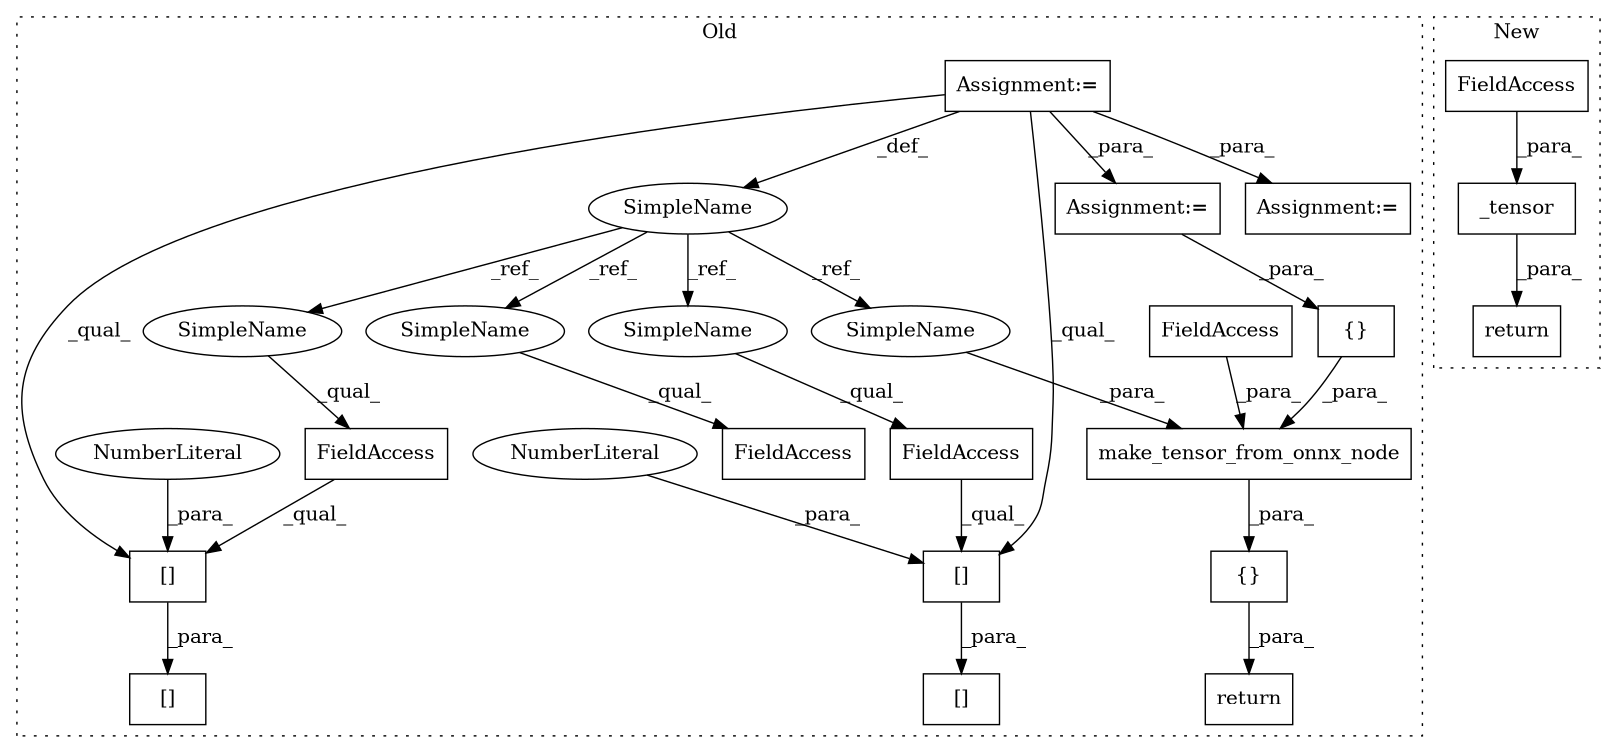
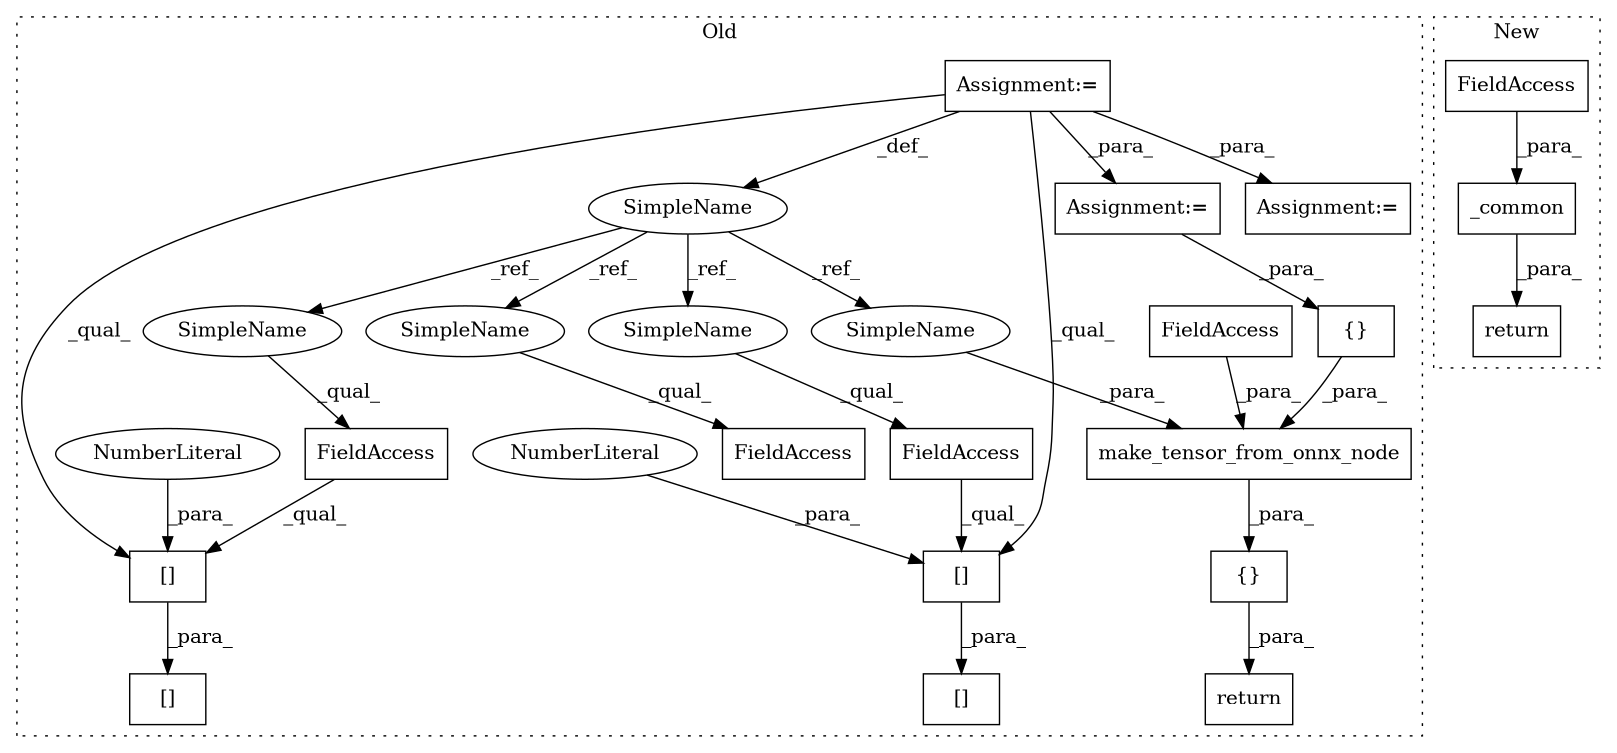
  digraph {
    node [a=22 l=4 s=348 shape=box]
    n1 [a=32 l="27,1" label=make_tensor_from_onnx_node s="896,966"]
    n2 [a=4 l="1,1" label="{}" s="891,967"]
    n3 [a=41 l=7 label=return s=875]
    n4 [l=6 label=FieldAccess s=960]
    n5 [a=4 l="1,1" label="{}" s="937,958"]
    n6 [a=42 label=SimpleName shape=ellipse]
    n7 [l=11 label=FieldAccess s=446]
    n8 [a=2 l="12,1" label="[]" s="446,459"]
    n9 [a=34 l=1 label=NumberLiteral s=458 shape=ellipse]
    n10 [a=2 l="22,1" label="[]" s="424,460"]
    n11 [l=11 label=FieldAccess s=497]
    n12 [a=2 l="12,1" label="[]" s="497,510"]
    n13 [a=34 l=1 label=NumberLiteral s=509 shape=ellipse]
    n14 [a=2 l="22,1" label="[]" s="475,511"]
    n15 [a=7 l=1 label="Assignment:=" s=525]
    n16 [a=7 label="Assignment:="]
    n17 [a=7 l=1 label="Assignment:=" s=575]
    n18 [l=11 label=FieldAccess s=548]
    n19 [a=42 label=SimpleName s=446 shape=ellipse]
    n20 [a=42 label=SimpleName s=548 shape=ellipse]
    n21 [a=42 label=SimpleName s=497 shape=ellipse]
    n22 [a=42 label=SimpleName s=923 shape=ellipse]
    n23 [a=41 l=7 label=return s=1035]
-   n24 [a=32 l="8,1" label=_tensor s="1046,1065"]
+   n24 [a=32 l="8,1" label=_common s="1046,1065"]
    n25 [l=6 label=FieldAccess s=1059]
    subgraph cluster_1 {
      label=Old
      style=dotted
      n1
      n2
      n3
      n4
      n5
      n6
      n7
      n8
      n9
      n10
      n11
      n12
      n13
      n14
      n15
      n16
      n17
      n18
      n19
      n20
      n21
      n22
    }
    subgraph cluster_2 {
      label=New
      style=dotted
      n23
      n24
      n25
    }
    n1 -> n2 [label=_para_]
    n2 -> n3 [label=_para_]
    n4 -> n1 [label=_para_]
    n5 -> n1 [label=_para_]
    n6 -> n19 [label=_ref_]
    n6 -> n20 [label=_ref_]
    n6 -> n21 [label=_ref_]
    n6 -> n22 [label=_ref_]
    n7 -> n8 [label=_qual_]
    n8 -> n10 [label=_para_]
    n9 -> n8 [label=_para_]
    n11 -> n12 [label=_qual_]
    n12 -> n14 [label=_para_]
    n13 -> n12 [label=_para_]
    n15 -> n5 [label=_para_]
    n16 -> n6 [label=_def_]
    n16 -> n8 [label=_qual_]
    n16 -> n12 [label=_qual_]
    n16 -> n15 [label=_para_]
    n16 -> n17 [label=_para_]
    n19 -> n7 [label=_qual_]
    n20 -> n18 [label=_qual_]
    n21 -> n11 [label=_qual_]
    n22 -> n1 [label=_para_]
    n24 -> n23 [label=_para_]
    n25 -> n24 [label=_para_]
  }
